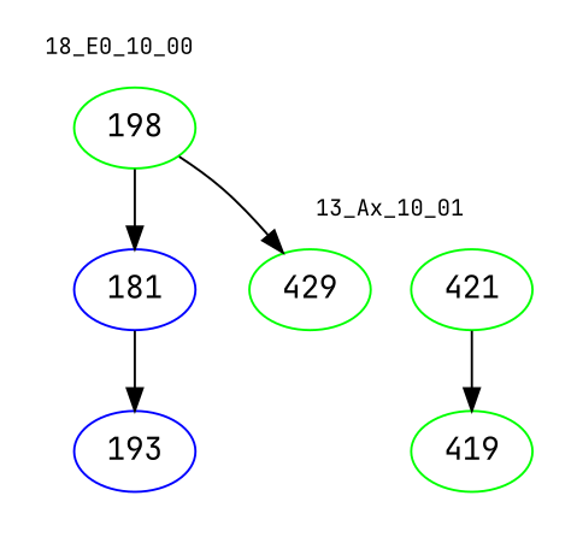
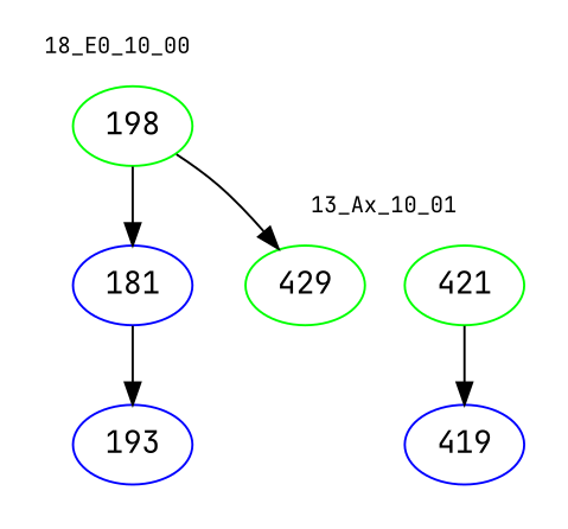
  digraph {
    fontname="JetBrains Mono"
    node [color=green fontname="JetBrains Mono"]
    edge [color=black fontname="JetBrains Mono"]
    n1 [label=421]
-   n2 [label=419]
+   n2 [color=blue label=419]
    n3 [label=429]
    n4 [label=198]
    n5 [color=blue label=181]
    n6 [color=blue label=193]
    subgraph cluster_1 {
      color=white
      fontsize=10
      label="13_Ax_10_01"
      n1
      n2
      n3
    }
    subgraph cluster_2 {
      color=white
      fontsize=10
      label="18_E0_10_00"
      n4
      n5
      n6
    }
    n1 -> n2
    n4 -> n3
    n4 -> n5
    n5 -> n6
  }
